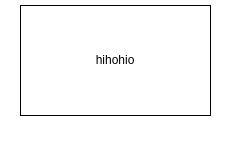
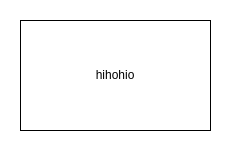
  <mxCell id="0" />
  <mxCell id="1" parent="0" />
- <mxCell id="2" value="hihohio" style="rounded=0;whiteSpace=wrap;html=1;" vertex="1" parent="1"><mxGeometry x="20" y="5" width="190" height="110" as="geometry" /></mxCell>
+ <mxCell id="2" value="hihohio" style="rounded=0;whiteSpace=wrap;html=1;" vertex="1" parent="1"><mxGeometry x="20" y="20" width="190" height="110" as="geometry" /></mxCell>
